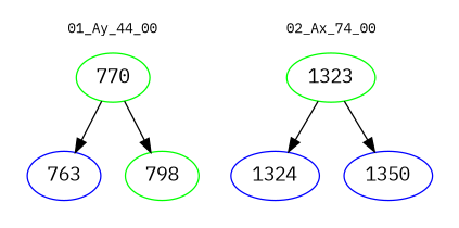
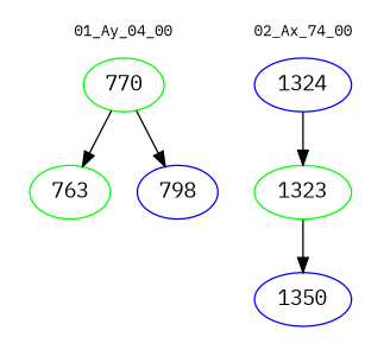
  digraph {
    fontname="IBM Plex Mono"
    node [color=green fontname="IBM Plex Mono"]
    edge [color=black fontname="IBM Plex Mono"]
    n1 [label=770]
-   n2 [color=blue label=763]
-   n3 [label=798]
+   n2 [label=763]
+   n3 [color=blue label=798]
    n4 [label=1323]
    n5 [color=blue label=1324]
    n6 [color=blue label=1350]
    subgraph cluster_1 {
      color=white
      fontsize=10
-     label="01_Ay_44_00"
+     label="01_Ay_04_00"
      n1
      n2
      n3
    }
    subgraph cluster_2 {
      color=white
      fontsize=10
      label="02_Ax_74_00"
      n4
      n5
      n6
    }
    n1 -> n2
    n1 -> n3
-   n4 -> n5
+   n5 -> n4
    n4 -> n6
  }
